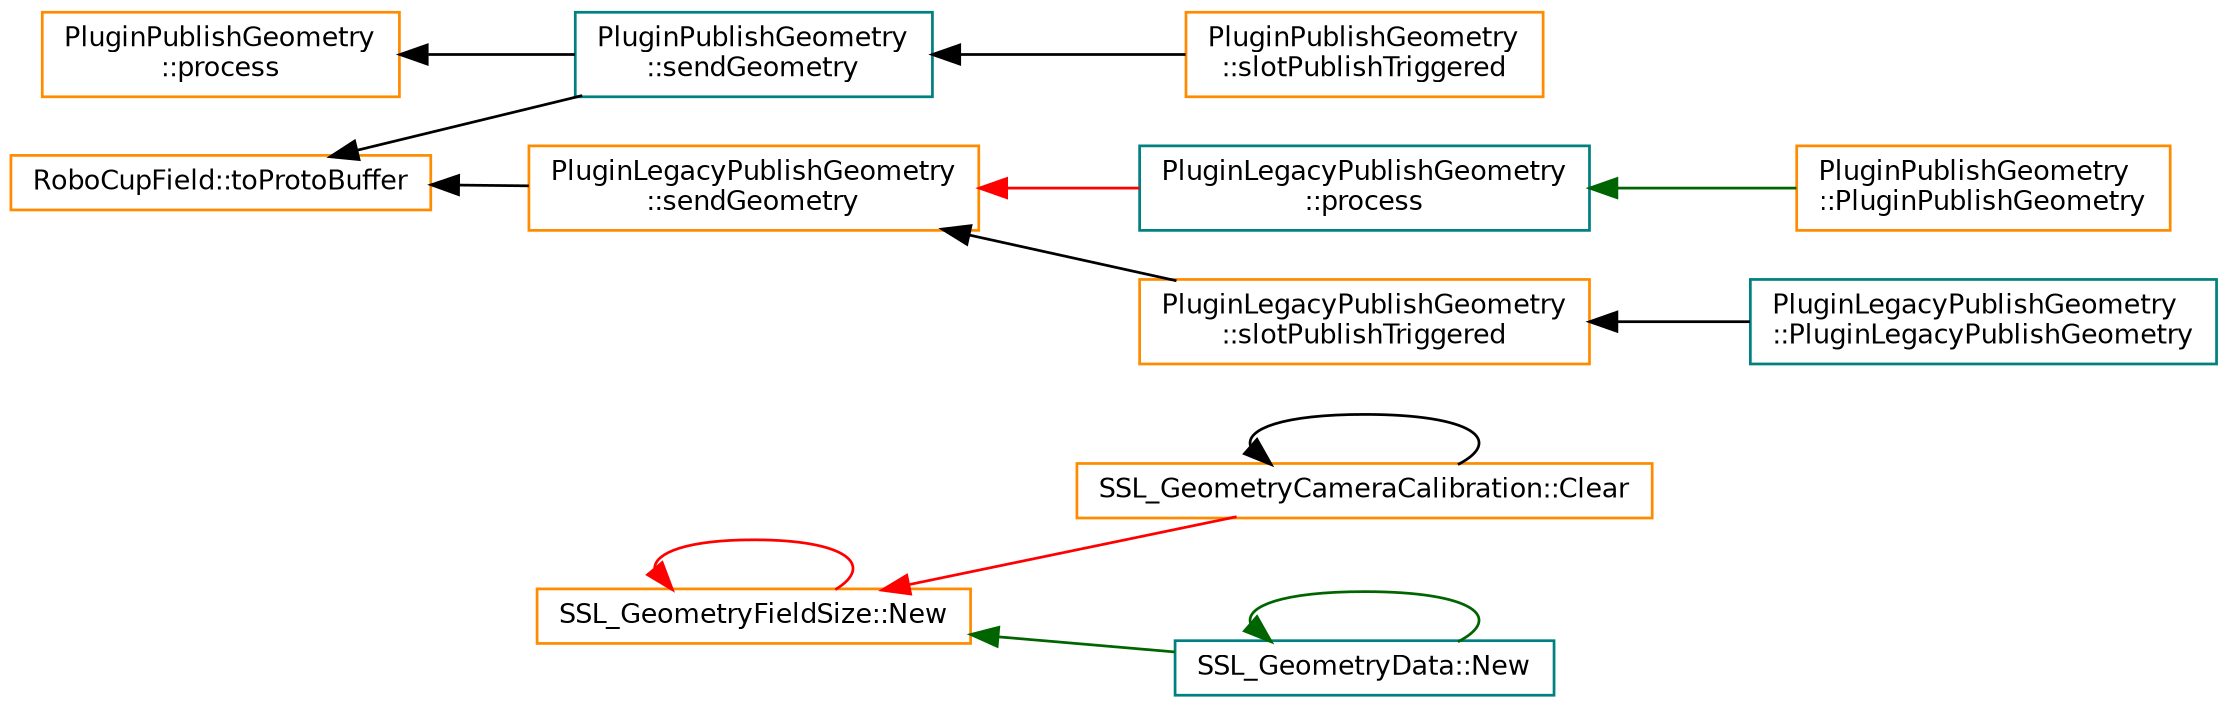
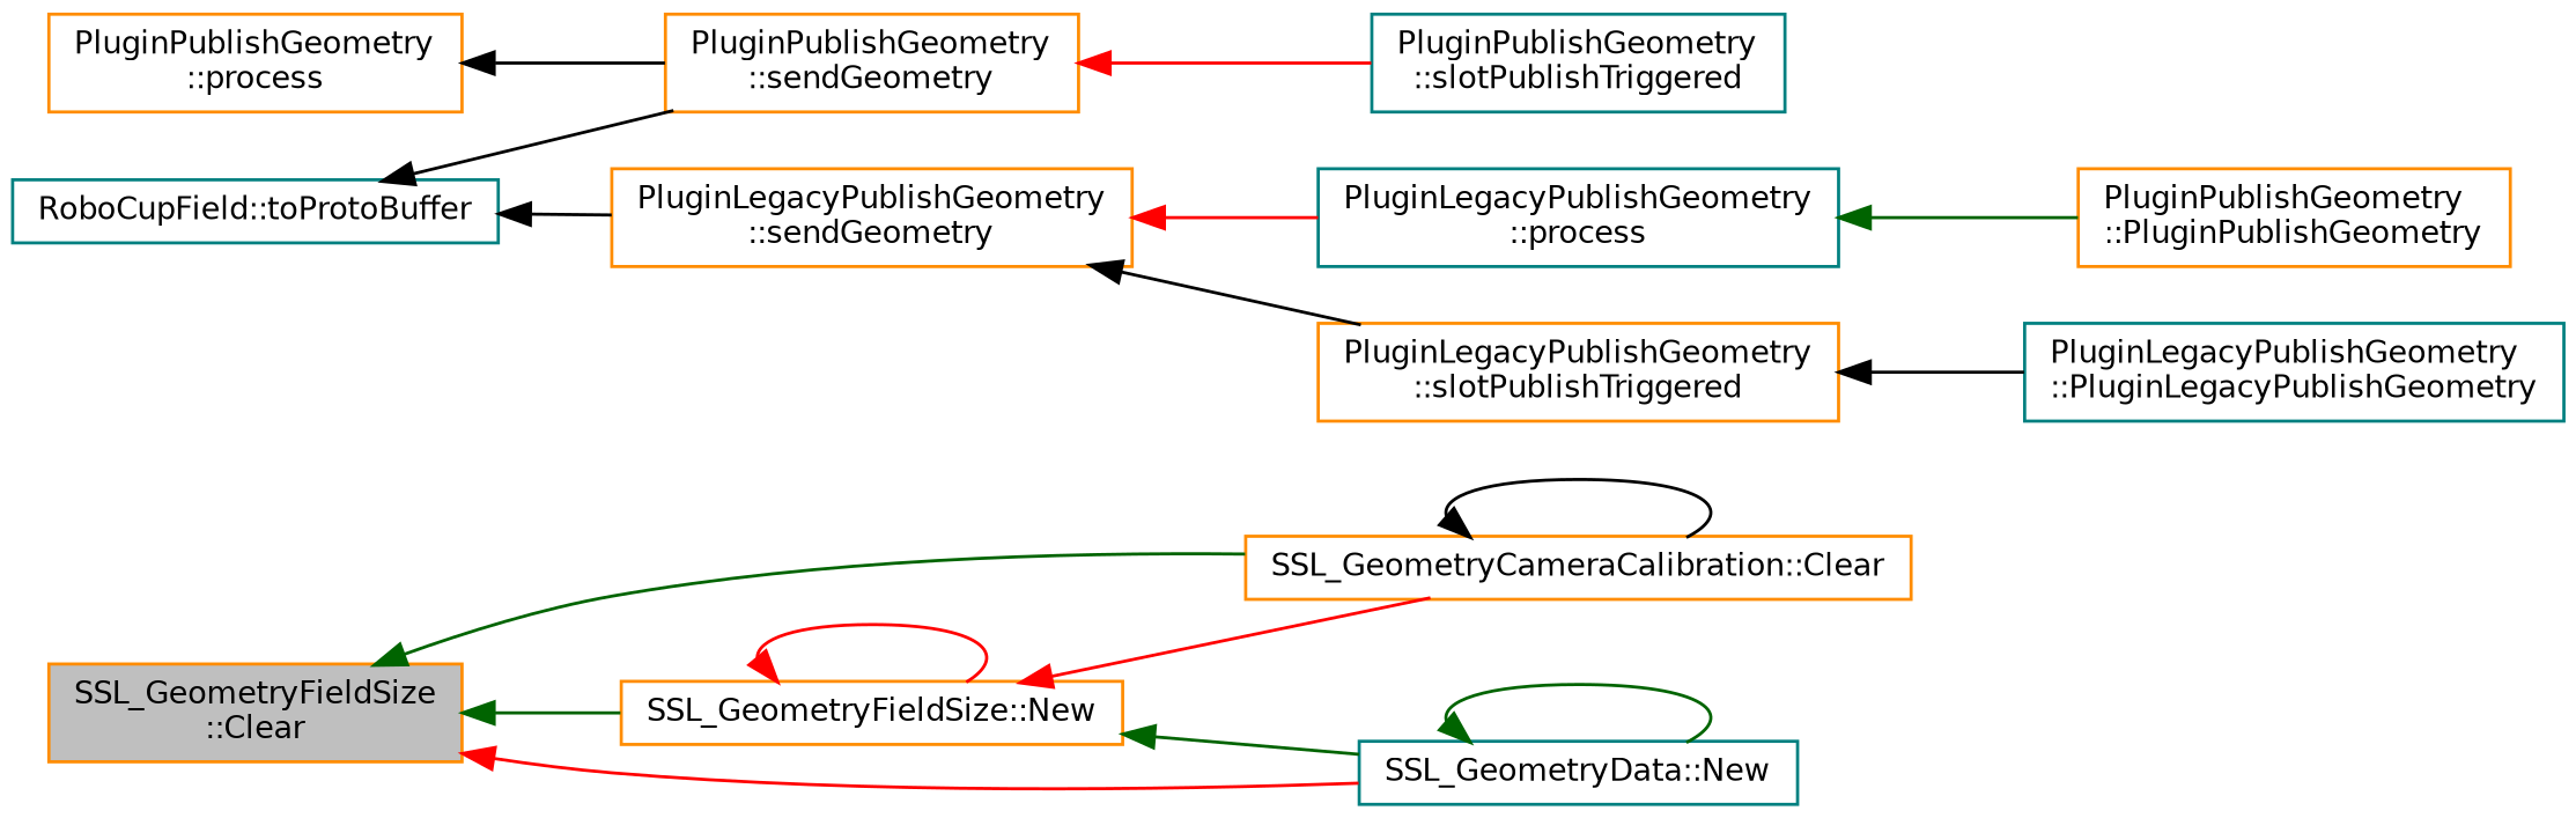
  digraph {
    rankdir=LR
    node [color=darkorange fillcolor=white fontname=Helvetica fontsize=10 shape=record style=filled]
    edge [color=black dir=back fontname=Helvetica fontsize=10 labelfontname=Helvetica labelfontsize=10 style=solid]
+   n1 [fillcolor=grey75 fontcolor=black height=0.2 label="SSL_GeometryFieldSize\l::Clear" width=0.4]
    n2 [height=0.2 label="SSL_GeometryFieldSize::New" width=0.4]
    n3 [height=0.2 label="SSL_GeometryCameraCalibration::Clear" width=0.4]
    n4 [color=teal height=0.2 label="SSL_GeometryData::New" width=0.4]
-   n5 [height=0.2 label="RoboCupField::toProtoBuffer" width=0.4]
-   n6 [color=teal height=0.2 label="PluginPublishGeometry\l::sendGeometry" width=0.4]
+   n5 [color=teal height=0.2 label="RoboCupField::toProtoBuffer" width=0.4]
+   n6 [height=0.2 label="PluginPublishGeometry\l::sendGeometry" width=0.4]
    n7 [height=0.2 label="PluginLegacyPublishGeometry\l::sendGeometry" width=0.4]
-   n8 [height=0.2 label="PluginPublishGeometry\l::slotPublishTriggered" width=0.4]
+   n8 [color=teal height=0.2 label="PluginPublishGeometry\l::slotPublishTriggered" width=0.4]
    n9 [color=teal height=0.2 label="PluginLegacyPublishGeometry\l::process" width=0.4]
    n10 [height=0.2 label="PluginLegacyPublishGeometry\l::slotPublishTriggered" width=0.4]
    n11 [height=0.2 label="PluginPublishGeometry\l::process" width=0.4]
    n12 [height=0.2 label="PluginPublishGeometry\l::PluginPublishGeometry" width=0.4]
    n13 [color=teal height=0.2 label="PluginLegacyPublishGeometry\l::PluginLegacyPublishGeometry" width=0.4]
+   n1 -> n2 [color=darkgreen]
+   n1 -> n3 [color=darkgreen]
+   n1 -> n4 [color=red]
    n2 -> n2 [color=red]
    n2 -> n3 [color=red]
    n2 -> n4 [color=darkgreen]
    n3 -> n3
    n4 -> n4 [color=darkgreen]
    n5 -> n6
    n5 -> n7
-   n6 -> n8
+   n6 -> n8 [color=red]
    n7 -> n9 [color=red]
    n7 -> n10
    n9 -> n12 [color=darkgreen]
    n10 -> n13
    n11 -> n6
  }
